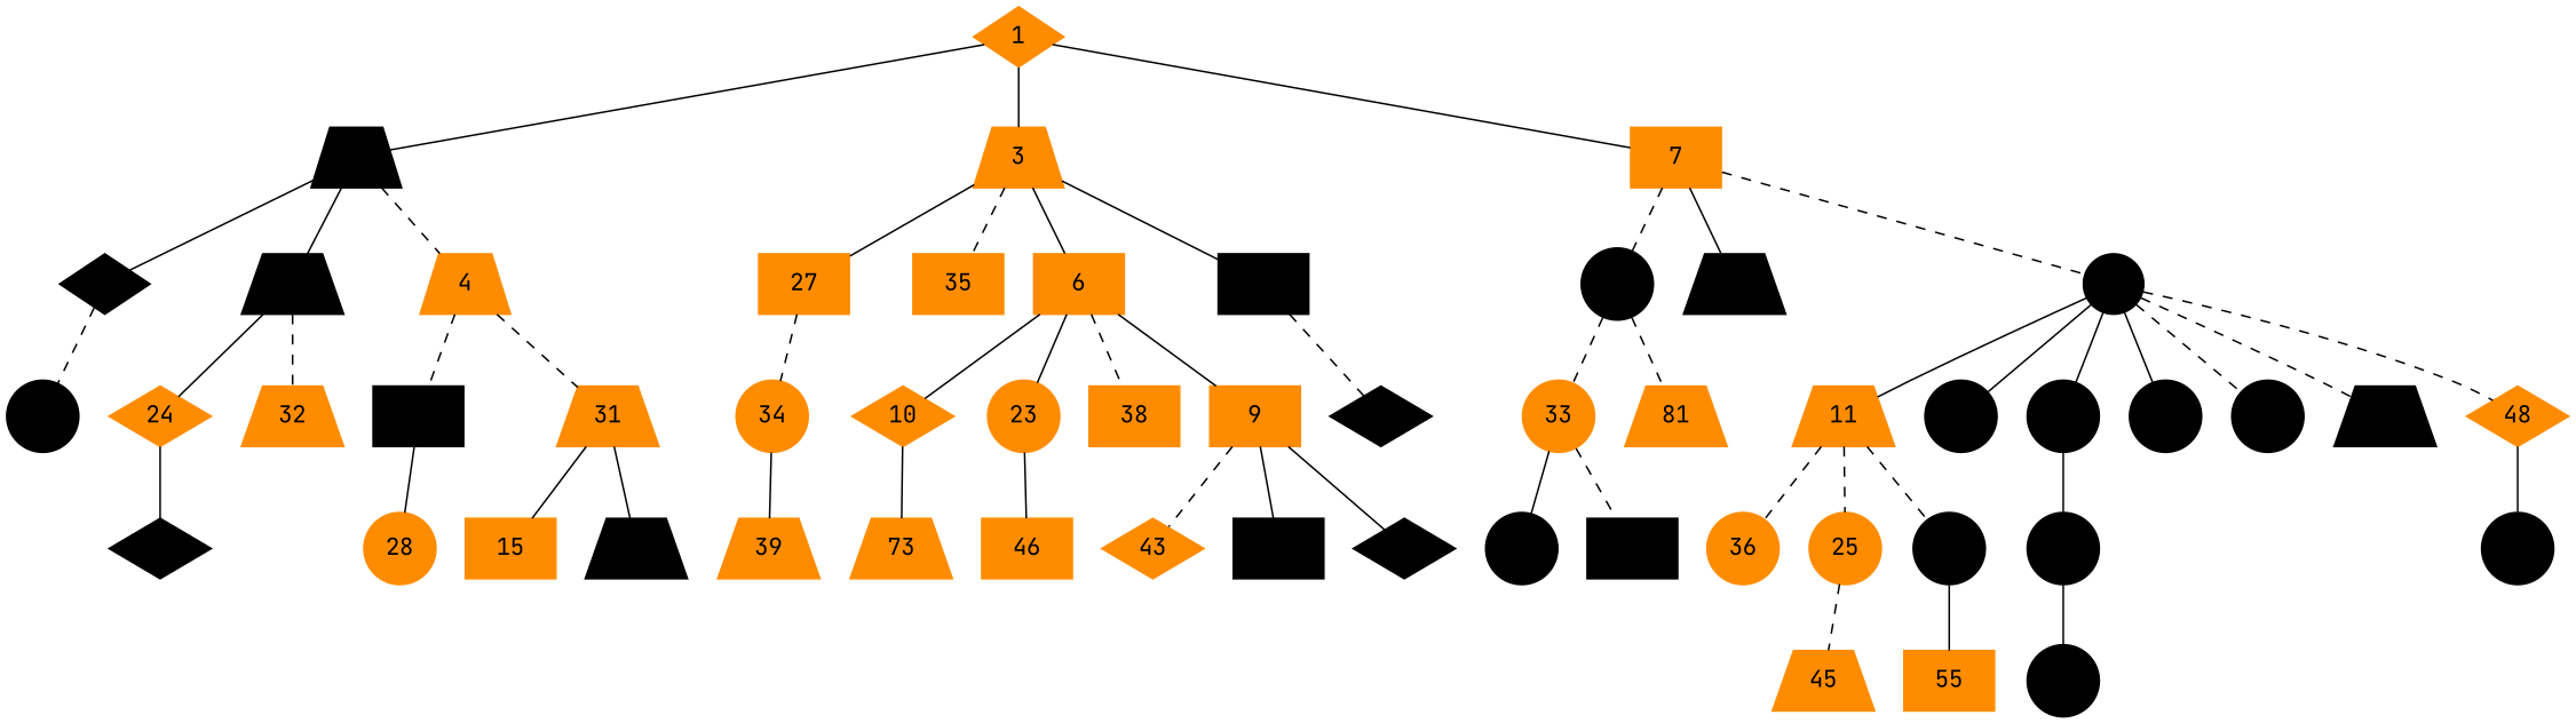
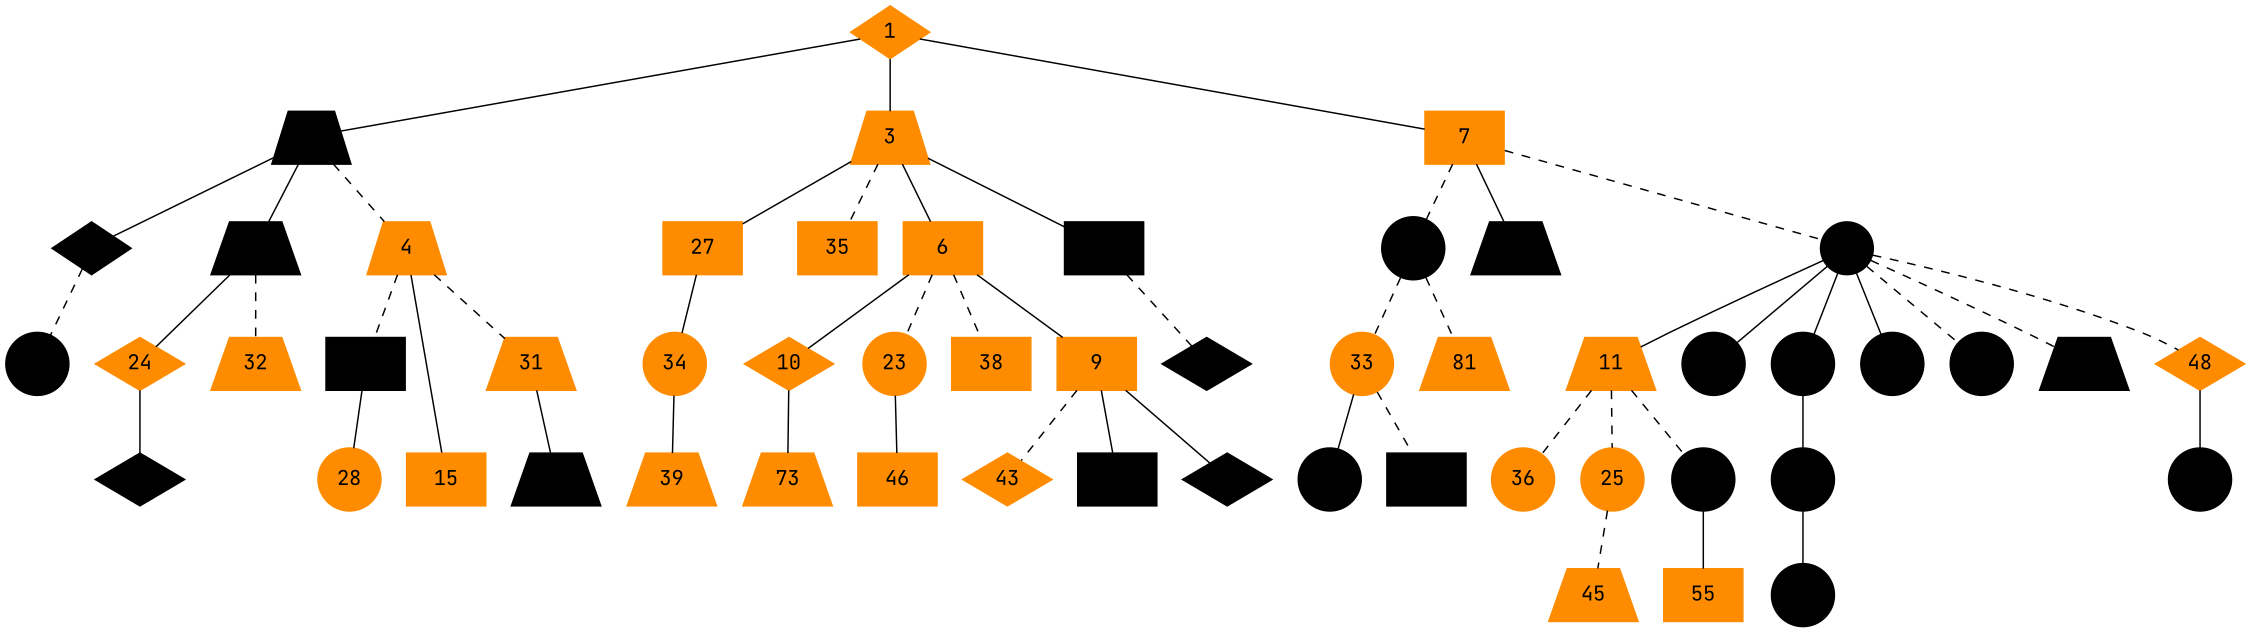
  graph {
    fontname="JetBrains Mono"
    node [color=darkorange fontname="JetBrains Mono" shape=circle style=filled]
    edge [fontname="JetBrains Mono" style=solid]
    1 [shape=diamond]
    2 [color=black shape=trapezium]
    3 [shape=trapezium]
    7 [shape=box]
    4 [shape=trapezium]
    5 [color=black shape=diamond]
    21 [color=black shape=trapezium]
    6 [shape=box]
    26 [color=black shape=box]
    27 [shape=box]
    35 [shape=box]
    8 [color=black]
    14 [color=black]
    22 [color=black shape=trapezium]
    15 [shape=box]
    20 [color=black shape=box]
    31 [shape=trapezium]
    42 [color=black]
    24 [shape=diamond]
    32 [shape=trapezium]
    9 [shape=box]
    10 [shape=diamond]
    23
    38 [shape=box]
    30 [color=black shape=diamond]
    34
    28
    56 [color=black shape=trapezium]
    12 [color=black shape=box]
    37 [color=black shape=diamond]
    43 [shape=diamond]
    n32 [label=73 shape=trapezium]
    46 [shape=box]
    11 [shape=trapezium]
    16 [color=black]
    17 [color=black]
    18 [color=black]
    19 [color=black]
    47 [color=black shape=trapezium]
    48 [shape=diamond]
    33
    n42 [label=81 shape=trapezium]
    25
    29 [color=black]
    36
    41 [color=black]
    54 [color=black]
    45 [shape=trapezium]
    55 [shape=box]
    40 [color=black]
    49 [color=black shape=box]
    50 [color=black]
    53 [color=black shape=diamond]
    39 [shape=trapezium]
    1 -- 2
    1 -- 3
    1 -- 7
    2 -- 4 [style=dashed]
    2 -- 5
    2 -- 21
    3 -- 6
    3 -- 26
    3 -- 27
    3 -- 35 [style=dashed]
    7 -- 8 [style=dashed]
    7 -- 14 [style=dashed]
    7 -- 22
-   31 -- 15
+   4 -- 15
    4 -- 20 [style=dashed]
    4 -- 31 [style=dashed]
    5 -- 42 [style=dashed]
    21 -- 24
    21 -- 32 [style=dashed]
    6 -- 9
    6 -- 10
-   6 -- 23
+   6 -- 23 [style=dashed]
    6 -- 38 [style=dashed]
    26 -- 30 [style=dashed]
-   27 -- 34 [style=dashed]
+   27 -- 34
    8 -- 11
    8 -- 16
    8 -- 17
    8 -- 18
    8 -- 19 [style=dashed]
    8 -- 47 [style=dashed]
    8 -- 48 [style=dashed]
    14 -- 33 [style=dashed]
    14 -- n42 [style=dashed]
    20 -- 28
    31 -- 56
    24 -- 53
    9 -- 12
    9 -- 37
    9 -- 43 [style=dashed]
    10 -- n32
    23 -- 46
    34 -- 39
    11 -- 25 [style=dashed]
    11 -- 29 [style=dashed]
    11 -- 36 [style=dashed]
    17 -- 41
    48 -- 54
    33 -- 40
    33 -- 49 [style=dashed]
    25 -- 45 [style=dashed]
    29 -- 55
    41 -- 50
  }
